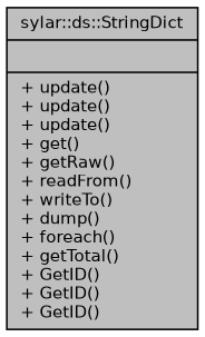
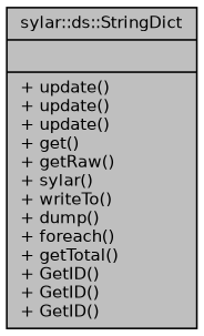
  digraph {
-   n1 [color=black fillcolor=grey75 fontcolor=black fontname=Helvetica fontsize=10 height=0.2 label="{sylar::ds::StringDict\n||+ update()\l+ update()\l+ update()\l+ get()\l+ getRaw()\l+ readFrom()\l+ writeTo()\l+ dump()\l+ foreach()\l+ getTotal()\l+ GetID()\l+ GetID()\l+ GetID()\l}" shape=record style=filled width=0.4]
+   n1 [color=black fillcolor=grey75 fontcolor=black fontname=Helvetica fontsize=10 height=0.2 label="{sylar::ds::StringDict\n||+ update()\l+ update()\l+ update()\l+ get()\l+ getRaw()\l+ sylar()\l+ writeTo()\l+ dump()\l+ foreach()\l+ getTotal()\l+ GetID()\l+ GetID()\l+ GetID()\l}" shape=record style=filled width=0.4]
  }
